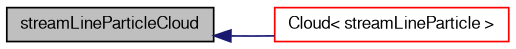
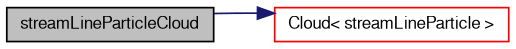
  digraph {
    rankdir=LR
    node [fontname=FreeSans fontsize=10 shape=record]
    n1 [color=black fillcolor=grey75 fontcolor=black height=0.2 label=streamLineParticleCloud style=filled width=0.4]
    n2 [color=red height=0.2 label="Cloud\< streamLineParticle \>" width=0.4]
-   n1 -> n2 [color=midnightblue dir=back fontname=FreeSans fontsize=10 labelfontname=FreeSans labelfontsize=10 style=solid]
+   n2 -> n1 [color=midnightblue dir=back fontname=FreeSans fontsize=10 labelfontname=FreeSans labelfontsize=10 style=solid]
  }
